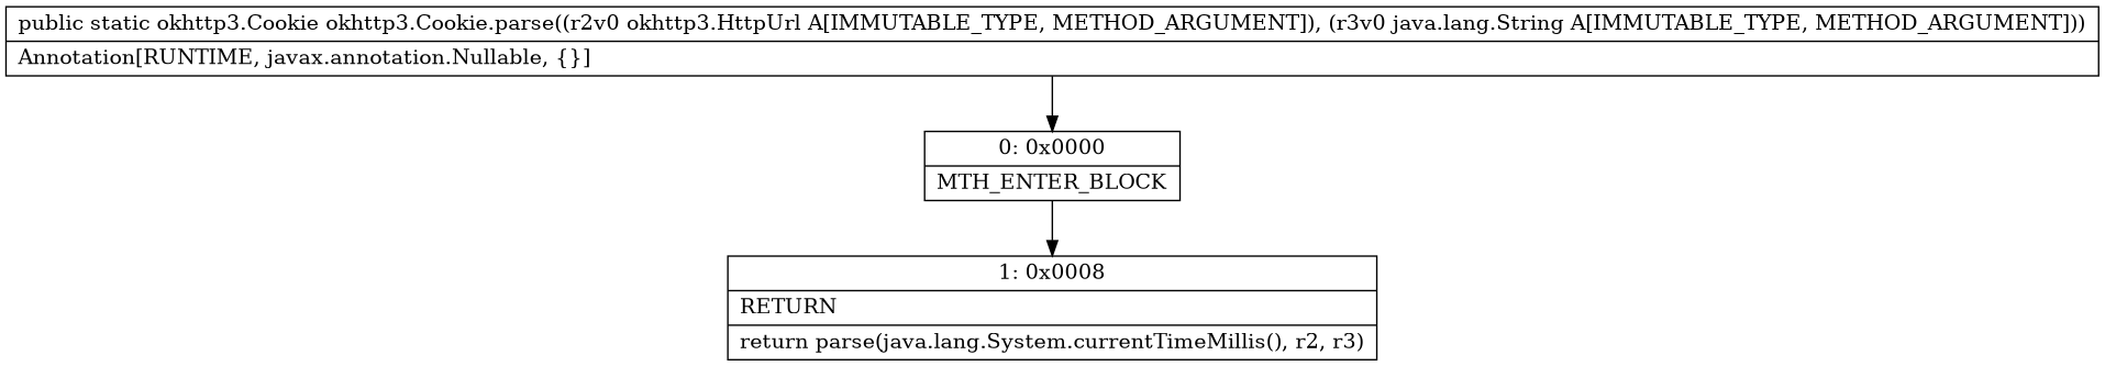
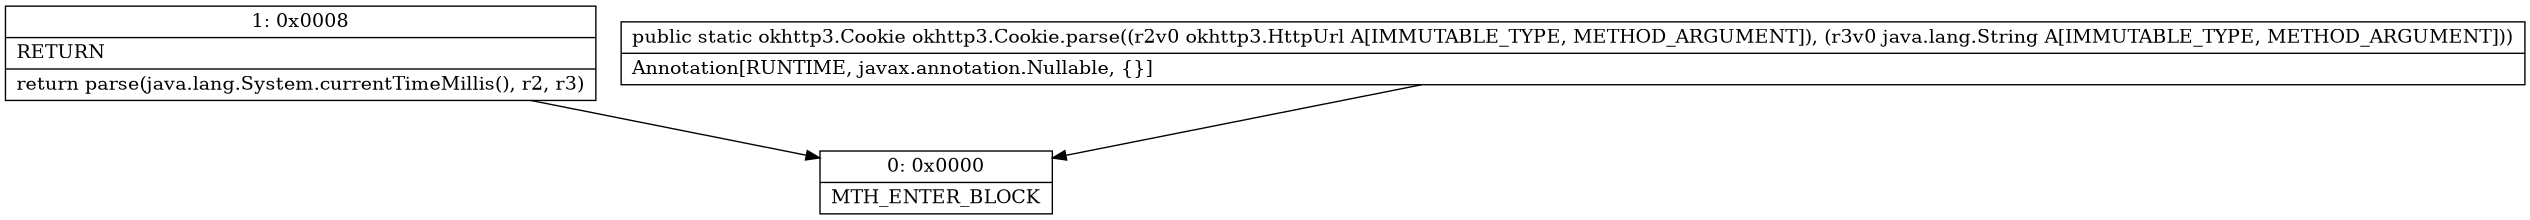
  digraph {
    node [shape=record]
    n1 [label="{0\:\ 0x0000|MTH_ENTER_BLOCK\l}"]
    n2 [label="{1\:\ 0x0008|RETURN\l|return parse(java.lang.System.currentTimeMillis(), r2, r3)\l}"]
    n3 [label="{public static okhttp3.Cookie okhttp3.Cookie.parse((r2v0 okhttp3.HttpUrl A[IMMUTABLE_TYPE, METHOD_ARGUMENT]), (r3v0 java.lang.String A[IMMUTABLE_TYPE, METHOD_ARGUMENT]))  | Annotation[RUNTIME, javax.annotation.Nullable, \{\}]\l}"]
-   n1 -> n2
+   n2 -> n1
    n3 -> n1
  }
